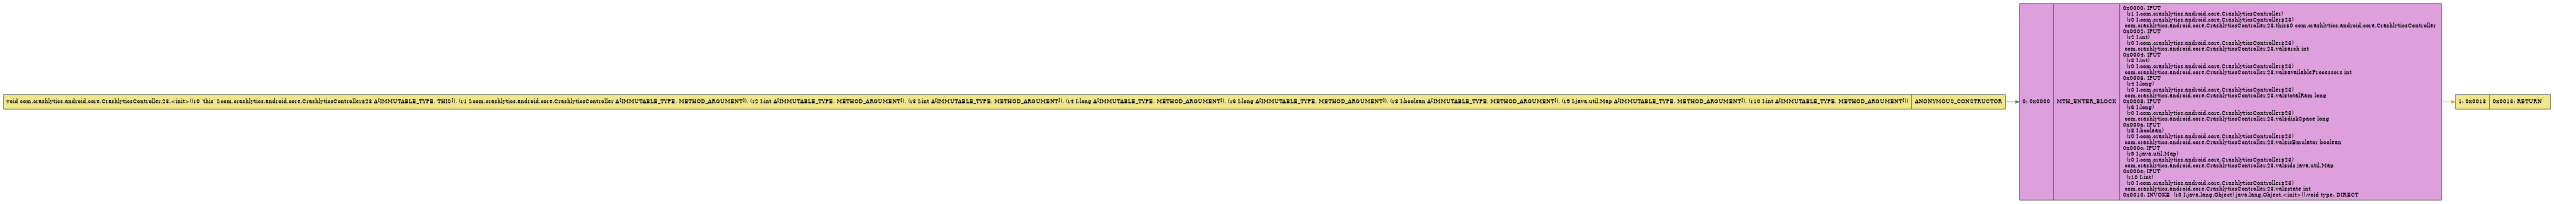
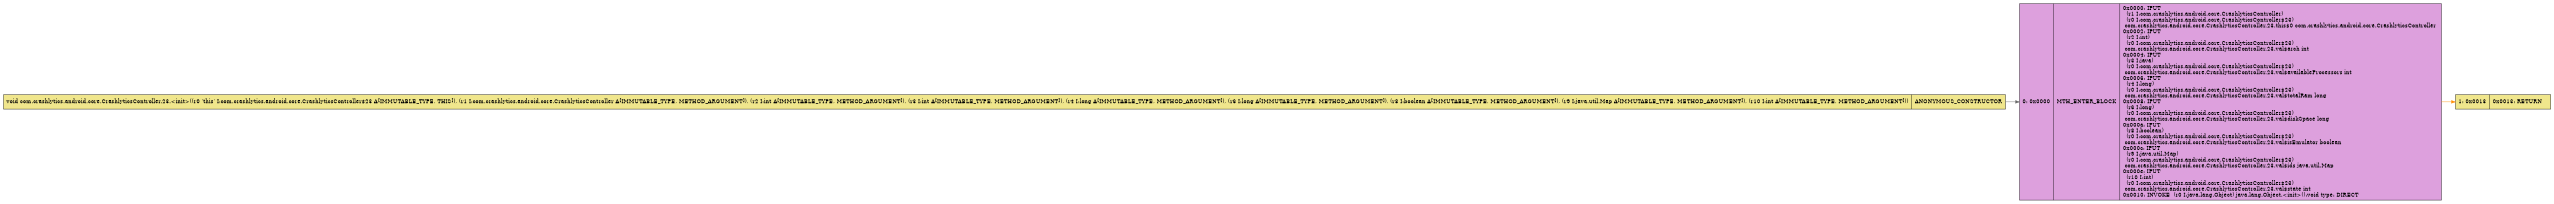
  digraph {
    rankdir=LR
    node [shape=record style=filled fillcolor=khaki]
-   n1 [label="{0\:\ 0x0000|MTH_ENTER_BLOCK\l|0x0000: IPUT  \l  (r1 I:com.crashlytics.android.core.CrashlyticsController)\l  (r0 I:com.crashlytics.android.core.CrashlyticsController$23)\l com.crashlytics.android.core.CrashlyticsController.23.this$0 com.crashlytics.android.core.CrashlyticsController \l0x0002: IPUT  \l  (r2 I:int)\l  (r0 I:com.crashlytics.android.core.CrashlyticsController$23)\l com.crashlytics.android.core.CrashlyticsController.23.val$arch int \l0x0004: IPUT  \l  (r3 I:int)\l  (r0 I:com.crashlytics.android.core.CrashlyticsController$23)\l com.crashlytics.android.core.CrashlyticsController.23.val$availableProcessors int \l0x0006: IPUT  \l  (r4 I:long)\l  (r0 I:com.crashlytics.android.core.CrashlyticsController$23)\l com.crashlytics.android.core.CrashlyticsController.23.val$totalRam long \l0x0008: IPUT  \l  (r6 I:long)\l  (r0 I:com.crashlytics.android.core.CrashlyticsController$23)\l com.crashlytics.android.core.CrashlyticsController.23.val$diskSpace long \l0x000a: IPUT  \l  (r8 I:boolean)\l  (r0 I:com.crashlytics.android.core.CrashlyticsController$23)\l com.crashlytics.android.core.CrashlyticsController.23.val$isEmulator boolean \l0x000c: IPUT  \l  (r9 I:java.util.Map)\l  (r0 I:com.crashlytics.android.core.CrashlyticsController$23)\l com.crashlytics.android.core.CrashlyticsController.23.val$ids java.util.Map \l0x000e: IPUT  \l  (r10 I:int)\l  (r0 I:com.crashlytics.android.core.CrashlyticsController$23)\l com.crashlytics.android.core.CrashlyticsController.23.val$state int \l0x0010: INVOKE  (r0 I:java.lang.Object) java.lang.Object.\<init\>():void type: DIRECT \l}" fillcolor=plum]
+   n1 [label="{0\:\ 0x0000|MTH_ENTER_BLOCK\l|0x0000: IPUT  \l  (r1 I:com.crashlytics.android.core.CrashlyticsController)\l  (r0 I:com.crashlytics.android.core.CrashlyticsController$23)\l com.crashlytics.android.core.CrashlyticsController.23.this$0 com.crashlytics.android.core.CrashlyticsController \l0x0002: IPUT  \l  (r2 I:int)\l  (r0 I:com.crashlytics.android.core.CrashlyticsController$23)\l com.crashlytics.android.core.CrashlyticsController.23.val$arch int \l0x0004: IPUT  \l  (r3 I:java)\l  (r0 I:com.crashlytics.android.core.CrashlyticsController$23)\l com.crashlytics.android.core.CrashlyticsController.23.val$availableProcessors int \l0x0006: IPUT  \l  (r4 I:long)\l  (r0 I:com.crashlytics.android.core.CrashlyticsController$23)\l com.crashlytics.android.core.CrashlyticsController.23.val$totalRam long \l0x0008: IPUT  \l  (r6 I:long)\l  (r0 I:com.crashlytics.android.core.CrashlyticsController$23)\l com.crashlytics.android.core.CrashlyticsController.23.val$diskSpace long \l0x000a: IPUT  \l  (r8 I:boolean)\l  (r0 I:com.crashlytics.android.core.CrashlyticsController$23)\l com.crashlytics.android.core.CrashlyticsController.23.val$isEmulator boolean \l0x000c: IPUT  \l  (r9 I:java.util.Map)\l  (r0 I:com.crashlytics.android.core.CrashlyticsController$23)\l com.crashlytics.android.core.CrashlyticsController.23.val$ids java.util.Map \l0x000e: IPUT  \l  (r10 I:int)\l  (r0 I:com.crashlytics.android.core.CrashlyticsController$23)\l com.crashlytics.android.core.CrashlyticsController.23.val$state int \l0x0010: INVOKE  (r0 I:java.lang.Object) java.lang.Object.\<init\>():void type: DIRECT \l}" fillcolor=plum]
    n2 [label="{1\:\ 0x0013|0x0013: RETURN   \l}"]
    n3 [label="{void com.crashlytics.android.core.CrashlyticsController.23.\<init\>((r0 'this' I:com.crashlytics.android.core.CrashlyticsController$23 A[IMMUTABLE_TYPE, THIS]), (r1 I:com.crashlytics.android.core.CrashlyticsController A[IMMUTABLE_TYPE, METHOD_ARGUMENT]), (r2 I:int A[IMMUTABLE_TYPE, METHOD_ARGUMENT]), (r3 I:int A[IMMUTABLE_TYPE, METHOD_ARGUMENT]), (r4 I:long A[IMMUTABLE_TYPE, METHOD_ARGUMENT]), (r6 I:long A[IMMUTABLE_TYPE, METHOD_ARGUMENT]), (r8 I:boolean A[IMMUTABLE_TYPE, METHOD_ARGUMENT]), (r9 I:java.util.Map A[IMMUTABLE_TYPE, METHOD_ARGUMENT]), (r10 I:int A[IMMUTABLE_TYPE, METHOD_ARGUMENT]))  | ANONYMOUS_CONSTRUCTOR\l}"]
    n1 -> n2 [color=darkorange]
    n3 -> n1 [color=gray40]
  }
